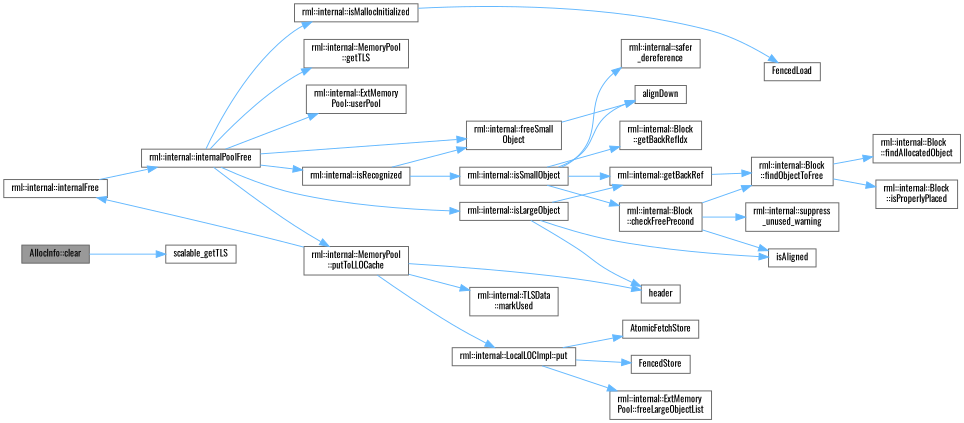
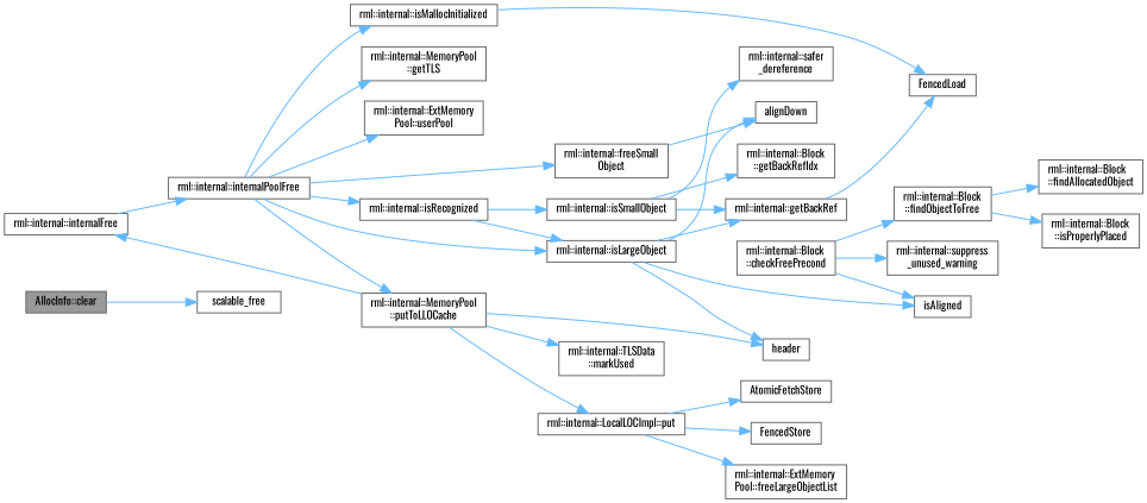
  digraph {
    fontname=Oswald
    rankdir=LR
    node [color=grey40 fillcolor=white fontname=Oswald fontsize=10 shape=box style=filled]
    edge [color=steelblue1 fontname=Oswald fontsize=10 labelfontname=Helvetica labelfontsize=10 style=solid]
    n1 [color=gray40 fillcolor=grey60 fontcolor=black height=0.2 label="AllocInfo::clear" width=0.4]
-   n2 [height=0.2 label=scalable_getTLS width=0.4]
+   n2 [height=0.2 label=scalable_free width=0.4]
    n3 [height=0.2 label="rml::internal::internalFree" width=0.4]
    n4 [height=0.2 label="rml::internal::internalPoolFree" width=0.4]
    n5 [height=0.2 label="rml::internal::freeSmall\lObject" width=0.4]
    n6 [height=0.2 label="rml::internal::MemoryPool\l::getTLS" width=0.4]
    n7 [height=0.2 label="rml::internal::isLargeObject" width=0.4]
    n8 [height=0.2 label="rml::internal::isMallocInitialized" width=0.4]
    n9 [height=0.2 label="rml::internal::isRecognized" width=0.4]
    n10 [height=0.2 label="rml::internal::MemoryPool\l::putToLLOCache" width=0.4]
    n11 [height=0.2 label="rml::internal::ExtMemory\lPool::userPool" width=0.4]
    n12 [height=0.2 label=alignDown width=0.4]
    n13 [height=0.2 label="rml::internal::getBackRef" width=0.4]
    n14 [height=0.2 label=header width=0.4]
    n15 [height=0.2 label=isAligned width=0.4]
    n16 [height=0.2 label=FencedLoad width=0.4]
    n17 [height=0.2 label="rml::internal::isSmallObject" width=0.4]
    n18 [height=0.2 label="rml::internal::TLSData\l::markUsed" width=0.4]
    n19 [height=0.2 label="rml::internal::LocalLOCImpl::put" width=0.4]
    n20 [height=0.2 label="rml::internal::safer\l_dereference" width=0.4]
    n21 [height=0.2 label="rml::internal::Block\l::checkFreePrecond" width=0.4]
    n22 [height=0.2 label="rml::internal::Block\l::getBackRefIdx" width=0.4]
    n23 [height=0.2 label="rml::internal::Block\l::findObjectToFree" width=0.4]
    n24 [height=0.2 label="rml::internal::suppress\l_unused_warning" width=0.4]
    n25 [height=0.2 label="rml::internal::Block\l::findAllocatedObject" width=0.4]
    n26 [height=0.2 label="rml::internal::Block\l::isProperlyPlaced" width=0.4]
    n27 [height=0.2 label=AtomicFetchStore width=0.4]
    n28 [height=0.2 label=FencedStore width=0.4]
    n29 [height=0.2 label="rml::internal::ExtMemory\lPool::freeLargeObjectList" width=0.4]
    n1 -> n2
    n3 -> n4
    n4 -> n5
    n4 -> n6
    n4 -> n7
    n4 -> n8
    n4 -> n9
    n4 -> n10
    n4 -> n11
    n5 -> n12
    n7 -> n13
    n7 -> n14
    n7 -> n15
    n8 -> n16
-   n9 -> n5
+   n9 -> n7
    n9 -> n17
    n10 -> n3
    n10 -> n14
    n10 -> n18
    n10 -> n19
-   n13 -> n23
-   n17 -> n12
+   n13 -> n16
+   n7 -> n12
    n17 -> n13
    n17 -> n20
-   n17 -> n21
    n17 -> n22
    n19 -> n27
    n19 -> n28
    n19 -> n29
    n21 -> n15
    n21 -> n23
    n21 -> n24
    n23 -> n25
    n23 -> n26
  }
